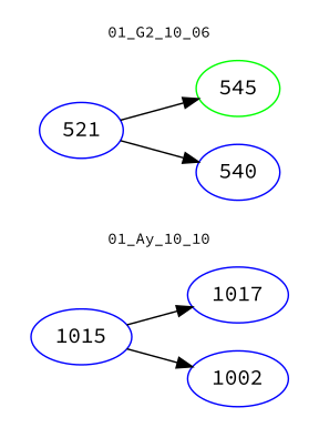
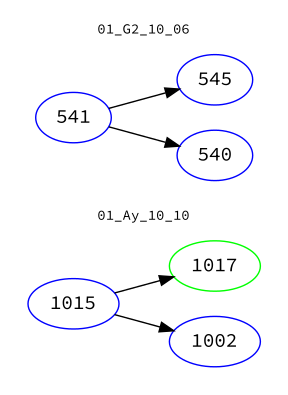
  digraph {
    fontname="Source Code Pro"
    rankdir=LR
    node [color=blue fontname="Source Code Pro"]
    edge [color=black fontname="Source Code Pro"]
    n1 [label=1015]
    n2 [label=1002]
-   n3 [label=1017]
-   n4 [label=521]
+   n3 [color=green label=1017]
+   n4 [label=541]
    n5 [label=540]
-   n6 [color=green label=545]
+   n6 [label=545]
    subgraph cluster_1 {
      color=white
      fontsize=10
      label="01_Ay_10_10"
      n1
      n2
      n3
    }
    subgraph cluster_2 {
      color=white
      fontsize=10
      label="01_G2_10_06"
      n4
      n5
      n6
    }
    n1 -> n2
    n1 -> n3
    n4 -> n5
    n4 -> n6
  }
